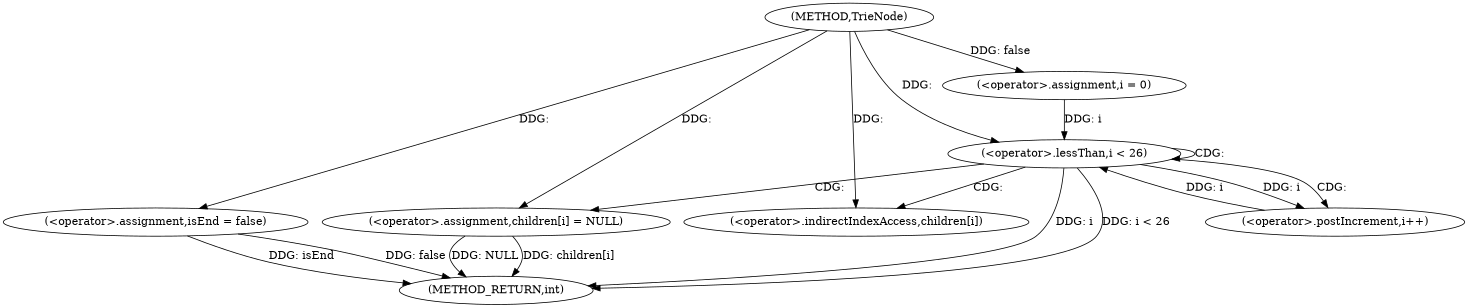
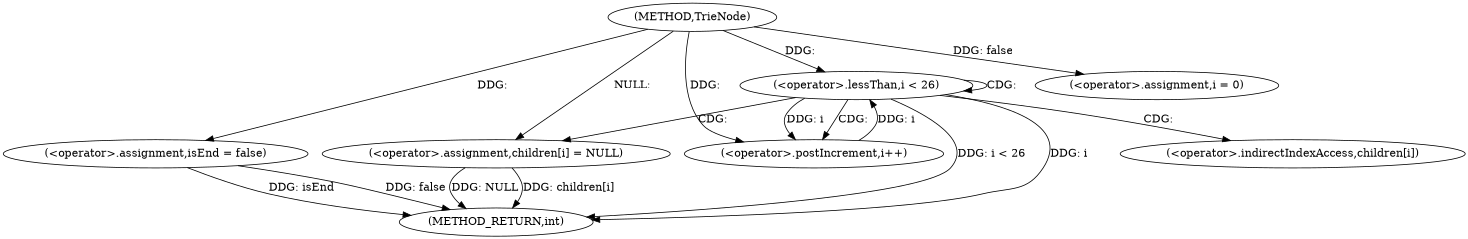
  digraph {
    n1 [label="(METHOD,TrieNode)"]
    n2 [label="(<operator>.assignment,isEnd = false)"]
    n3 [label="(<operator>.assignment,i = 0)"]
    n4 [label="(<operator>.lessThan,i < 26)"]
    n5 [label="(<operator>.postIncrement,i++)"]
    n6 [label="(<operator>.assignment,children[i] = NULL)"]
    n7 [label="(METHOD_RETURN,int)"]
    n8 [label="(<operator>.indirectIndexAccess,children[i])"]
    n1 -> n2 [label="DDG: "]
    n1 -> n3 [label="DDG: false"]
    n1 -> n4 [label="DDG: "]
-   n1 -> n8 [label="DDG: "]
-   n1 -> n6 [label="DDG: "]
+   n1 -> n5 [label="DDG: "]
+   n1 -> n6 [label="NULL: "]
    n2 -> n7 [label="DDG: isEnd"]
    n2 -> n7 [label="DDG: false"]
-   n3 -> n4 [label="DDG: i"]
    n4 -> n4 [label="CDG: "]
    n4 -> n5 [label="DDG: i"]
    n4 -> n5 [label="CDG: "]
    n4 -> n6 [label="CDG: "]
    n4 -> n7 [label="DDG: i"]
    n4 -> n7 [label="DDG: i < 26"]
    n4 -> n8 [label="CDG: "]
    n5 -> n4 [label="DDG: i"]
    n6 -> n7 [label="DDG: children[i]"]
    n6 -> n7 [label="DDG: NULL"]
  }
